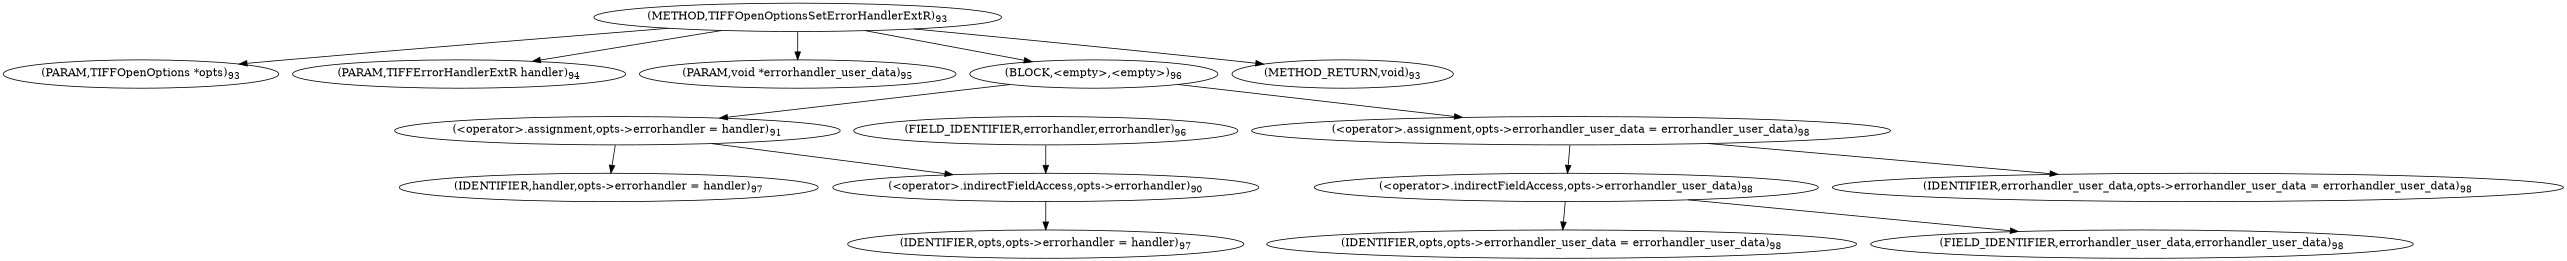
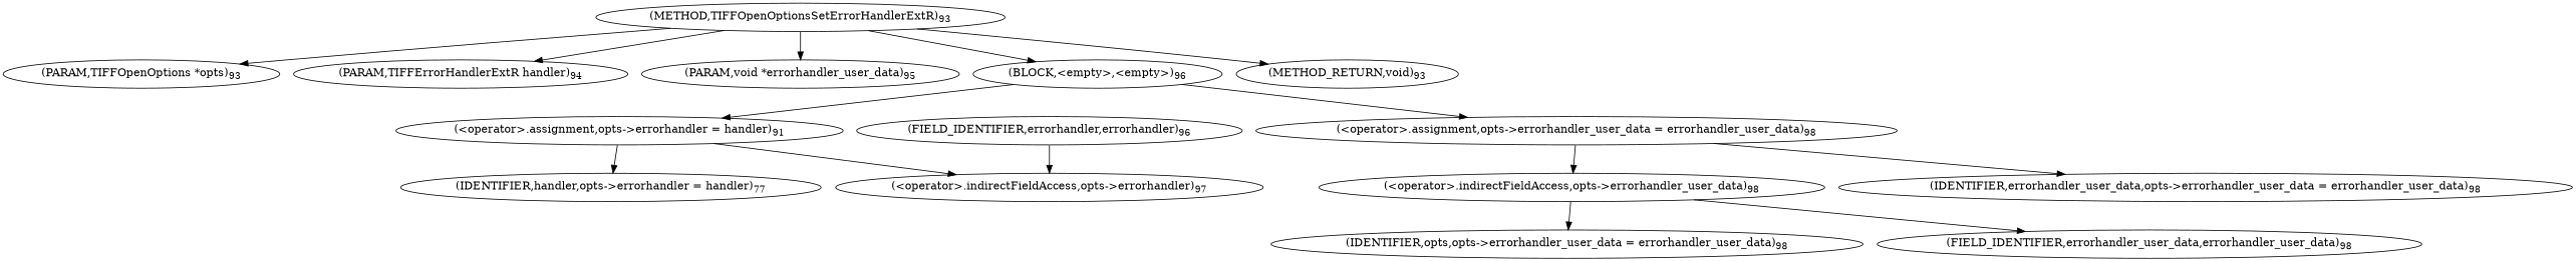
  digraph {
    n1 [label=<(METHOD,TIFFOpenOptionsSetErrorHandlerExtR)<SUB>93</SUB>>]
    n2 [label=<(PARAM,TIFFOpenOptions *opts)<SUB>93</SUB>>]
    n3 [label=<(PARAM,TIFFErrorHandlerExtR handler)<SUB>94</SUB>>]
    n4 [label=<(PARAM,void *errorhandler_user_data)<SUB>95</SUB>>]
    n5 [label=<(BLOCK,&lt;empty&gt;,&lt;empty&gt;)<SUB>96</SUB>>]
    n6 [label=<(METHOD_RETURN,void)<SUB>93</SUB>>]
    n7 [label=<(&lt;operator&gt;.assignment,opts-&gt;errorhandler = handler)<SUB>91</SUB>>]
    n8 [label=<(&lt;operator&gt;.assignment,opts-&gt;errorhandler_user_data = errorhandler_user_data)<SUB>98</SUB>>]
-   n9 [label=<(&lt;operator&gt;.indirectFieldAccess,opts-&gt;errorhandler)<SUB>90</SUB>>]
-   n10 [label=<(IDENTIFIER,handler,opts-&gt;errorhandler = handler)<SUB>97</SUB>>]
+   n9 [label=<(&lt;operator&gt;.indirectFieldAccess,opts-&gt;errorhandler)<SUB>97</SUB>>]
+   n10 [label=<(IDENTIFIER,handler,opts-&gt;errorhandler = handler)<SUB>77</SUB>>]
    n11 [label=<(&lt;operator&gt;.indirectFieldAccess,opts-&gt;errorhandler_user_data)<SUB>98</SUB>>]
    n12 [label=<(IDENTIFIER,errorhandler_user_data,opts-&gt;errorhandler_user_data = errorhandler_user_data)<SUB>98</SUB>>]
-   n13 [label=<(IDENTIFIER,opts,opts-&gt;errorhandler = handler)<SUB>97</SUB>>]
    n14 [label=<(FIELD_IDENTIFIER,errorhandler,errorhandler)<SUB>96</SUB>>]
    n15 [label=<(IDENTIFIER,opts,opts-&gt;errorhandler_user_data = errorhandler_user_data)<SUB>98</SUB>>]
    n16 [label=<(FIELD_IDENTIFIER,errorhandler_user_data,errorhandler_user_data)<SUB>98</SUB>>]
    n1 -> n2
    n1 -> n3
    n1 -> n4
    n1 -> n5
    n1 -> n6
    n5 -> n7
    n5 -> n8
    n7 -> n9
    n7 -> n10
    n8 -> n11
    n8 -> n12
-   n9 -> n13
    n11 -> n15
    n11 -> n16
    n14 -> n9
  }
